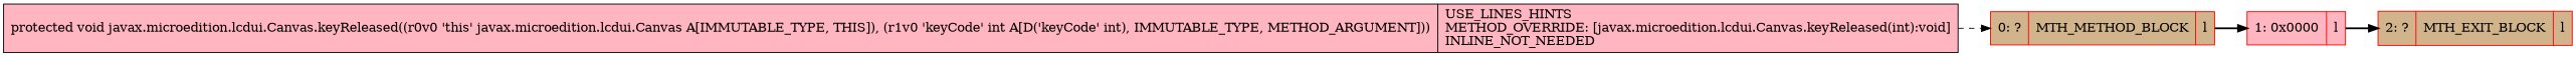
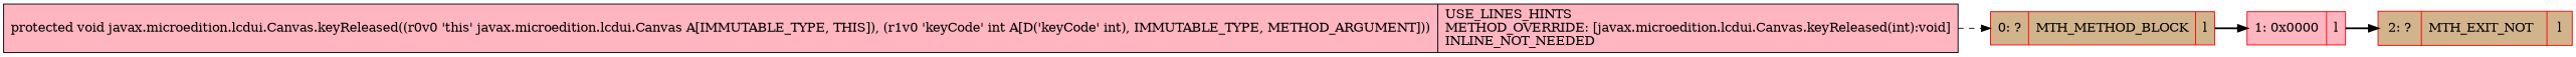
  digraph {
    rankdir=LR
    node [color=red fillcolor=tan shape=record style=filled]
    edge [style=bold]
    n1 [label="{0\:\ ?|MTH_METHOD_BLOCK\l|l}"]
    n2 [fillcolor=lightpink label="{1\:\ 0x0000|l}"]
-   n3 [label="{2\:\ ?|MTH_EXIT_BLOCK\l|l}"]
+   n3 [label="{2\:\ ?|MTH_EXIT_NOT\l|l}"]
    n4 [fillcolor=lightpink label="{protected void javax.microedition.lcdui.Canvas.keyReleased((r0v0 'this' javax.microedition.lcdui.Canvas A[IMMUTABLE_TYPE, THIS]), (r1v0 'keyCode' int A[D('keyCode' int), IMMUTABLE_TYPE, METHOD_ARGUMENT]))  | USE_LINES_HINTS\lMETHOD_OVERRIDE: [javax.microedition.lcdui.Canvas.keyReleased(int):void]\lINLINE_NOT_NEEDED\l}" color=""]
    subgraph cluster_1 {
      label="R(0)"
    }
    n1 -> n2
    n2 -> n3
    n4 -> n1 [style=dashed]
  }
